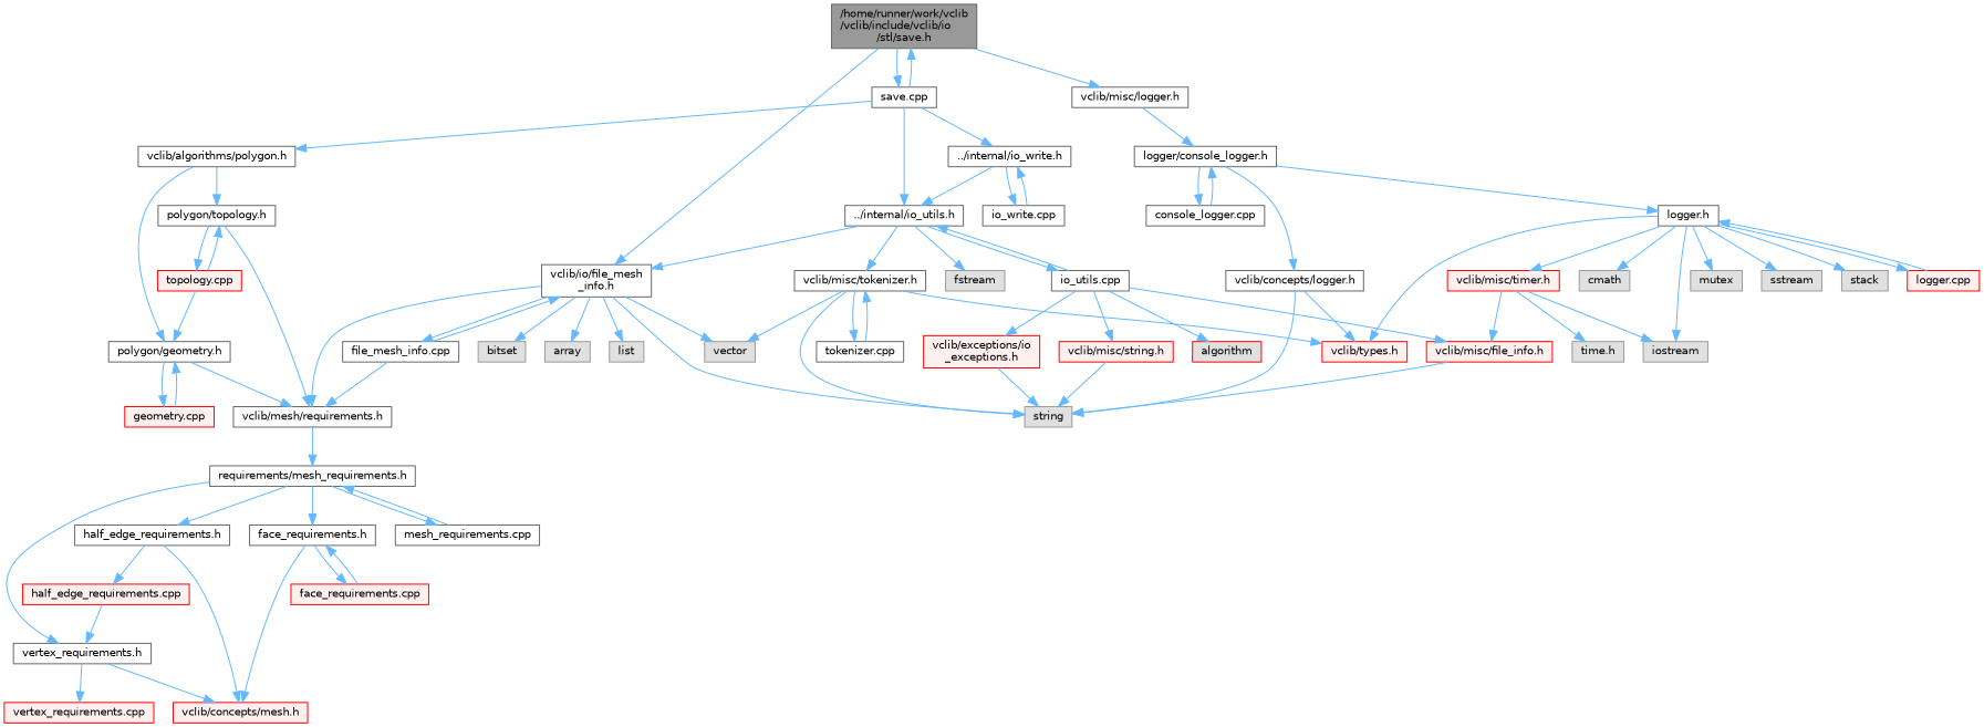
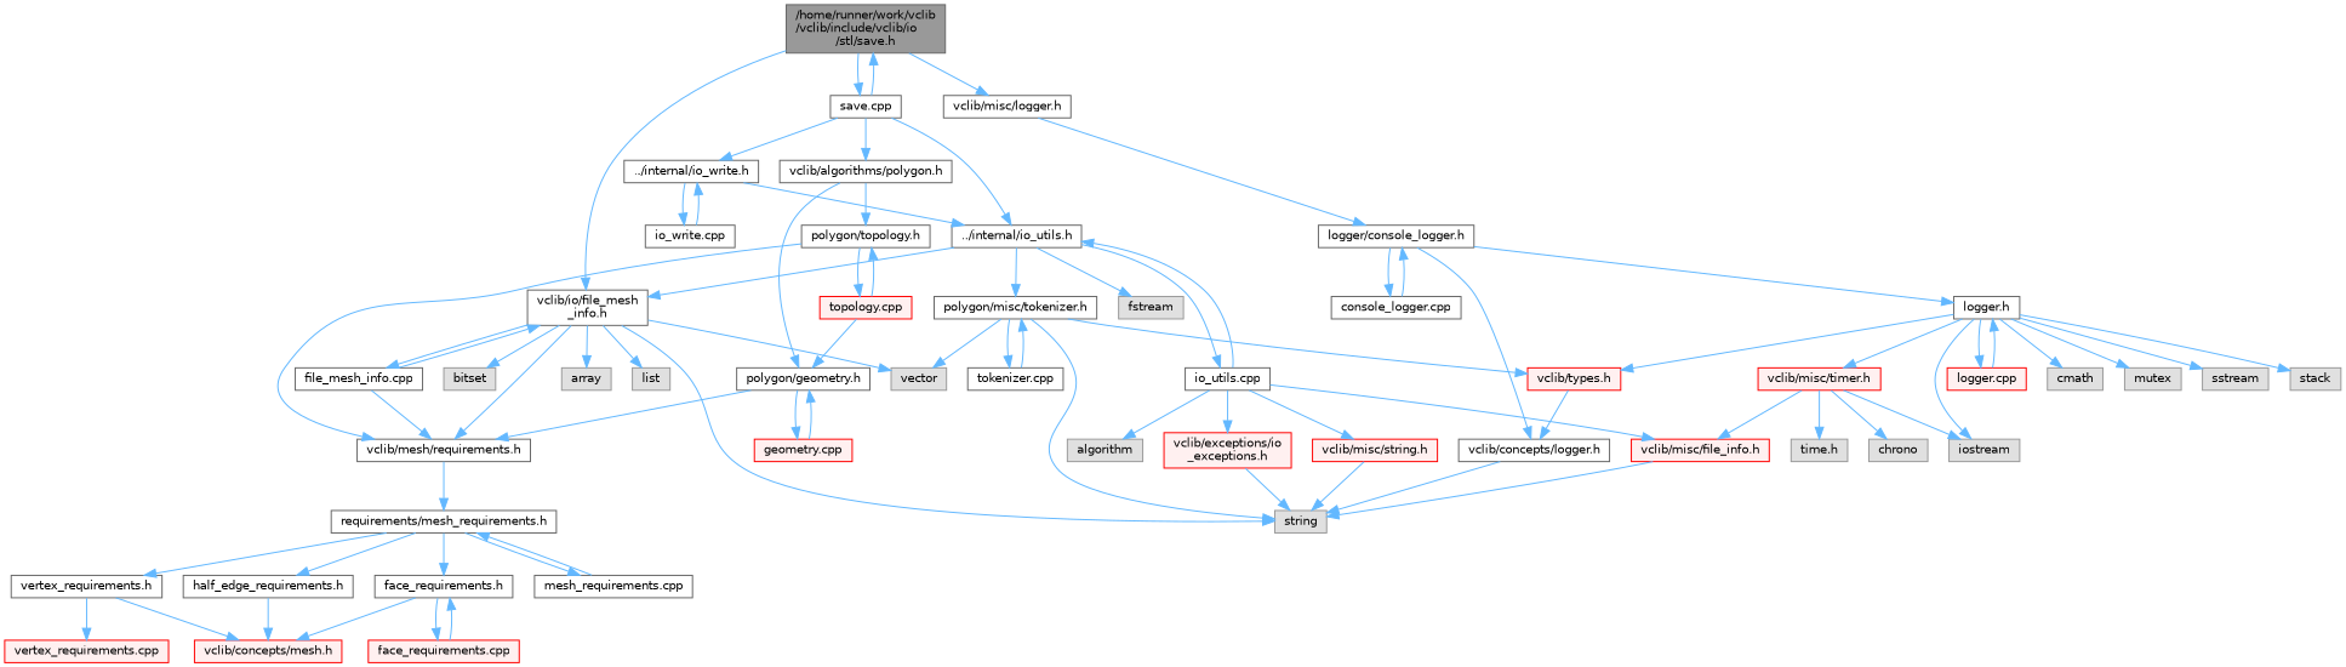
  digraph {
    node [color=grey40 fillcolor=white fontname=Helvetica fontsize=10 shape=box style=filled]
    edge [color=steelblue1 fontname=Helvetica fontsize=10 labelfontname=Helvetica labelfontsize=10 style=solid]
    n1 [color=gray40 fillcolor=grey60 fontcolor=black height=0.2 label="/home/runner/work/vclib\l/vclib/include/vclib/io\l/stl/save.h" width=0.4]
    n2 [height=0.2 label="vclib/io/file_mesh\l_info.h" width=0.4]
    n3 [height=0.2 label="vclib/misc/logger.h" width=0.4]
    n4 [height=0.2 label="save.cpp" width=0.4]
    n5 [color=grey60 fillcolor="#E0E0E0" height=0.2 label=array width=0.4]
    n6 [color=grey60 fillcolor="#E0E0E0" height=0.2 label=list width=0.4]
    n7 [color=grey60 fillcolor="#E0E0E0" height=0.2 label=string width=0.4]
    n8 [color=grey60 fillcolor="#E0E0E0" height=0.2 label=vector width=0.4]
    n9 [color=grey60 fillcolor="#E0E0E0" height=0.2 label=bitset width=0.4]
    n10 [height=0.2 label="vclib/mesh/requirements.h" width=0.4]
    n11 [height=0.2 label="file_mesh_info.cpp" width=0.4]
    n12 [height=0.2 label="logger/console_logger.h" width=0.4]
    n13 [height=0.2 label="../internal/io_utils.h" width=0.4]
    n14 [height=0.2 label="../internal/io_write.h" width=0.4]
    n15 [height=0.2 label="vclib/algorithms/polygon.h" width=0.4]
    n16 [height=0.2 label="requirements/mesh_requirements.h" width=0.4]
    n17 [height=0.2 label="half_edge_requirements.h" width=0.4]
    n18 [height=0.2 label="vertex_requirements.h" width=0.4]
    n19 [height=0.2 label="face_requirements.h" width=0.4]
    n20 [height=0.2 label="mesh_requirements.cpp" width=0.4]
    n21 [color=red fillcolor="#FFF0F0" height=0.2 label="vclib/concepts/mesh.h" width=0.4]
-   n22 [color=red fillcolor="#FFF0F0" height=0.2 label="half_edge_requirements.cpp" width=0.4]
    n23 [color=red fillcolor="#FFF0F0" height=0.2 label="vertex_requirements.cpp" width=0.4]
    n24 [color=red fillcolor="#FFF0F0" height=0.2 label="face_requirements.cpp" width=0.4]
    n25 [height=0.2 label="logger.h" width=0.4]
    n26 [height=0.2 label="vclib/concepts/logger.h" width=0.4]
    n27 [height=0.2 label="console_logger.cpp" width=0.4]
    n28 [color=grey60 fillcolor="#E0E0E0" height=0.2 label=cmath width=0.4]
    n29 [color=grey60 fillcolor="#E0E0E0" height=0.2 label=iostream width=0.4]
    n30 [color=grey60 fillcolor="#E0E0E0" height=0.2 label=mutex width=0.4]
    n31 [color=grey60 fillcolor="#E0E0E0" height=0.2 label=sstream width=0.4]
    n32 [color=grey60 fillcolor="#E0E0E0" height=0.2 label=stack width=0.4]
    n33 [color=red fillcolor="#FFF0F0" height=0.2 label="vclib/misc/timer.h" width=0.4]
    n34 [color=red fillcolor="#FFF0F0" height=0.2 label="vclib/types.h" width=0.4]
    n35 [color=red fillcolor="#FFF0F0" height=0.2 label="logger.cpp" width=0.4]
+   n36 [color=grey60 fillcolor="#E0E0E0" height=0.2 label=chrono width=0.4]
    n37 [color=grey60 fillcolor="#E0E0E0" height=0.2 label="time.h" width=0.4]
    n38 [color=red fillcolor="#FFF0F0" height=0.2 label="vclib/misc/file_info.h" width=0.4]
    n39 [color=grey60 fillcolor="#E0E0E0" height=0.2 label=fstream width=0.4]
-   n40 [height=0.2 label="vclib/misc/tokenizer.h" width=0.4]
+   n40 [height=0.2 label="polygon/misc/tokenizer.h" width=0.4]
    n41 [height=0.2 label="io_utils.cpp" width=0.4]
    n42 [height=0.2 label="io_write.cpp" width=0.4]
    n43 [height=0.2 label="polygon/geometry.h" width=0.4]
    n44 [height=0.2 label="polygon/topology.h" width=0.4]
    n45 [height=0.2 label="tokenizer.cpp" width=0.4]
-   n46 [color=red fillcolor="#E0E0E0" height=0.2 label=algorithm width=0.4]
+   n46 [color=grey60 fillcolor="#E0E0E0" height=0.2 label=algorithm width=0.4]
    n47 [color=red fillcolor="#FFF0F0" height=0.2 label="vclib/exceptions/io\l_exceptions.h" width=0.4]
    n48 [color=red fillcolor="#FFF0F0" height=0.2 label="vclib/misc/string.h" width=0.4]
    n49 [color=red fillcolor="#FFF0F0" height=0.2 label="geometry.cpp" width=0.4]
    n50 [color=red fillcolor="#FFF0F0" height=0.2 label="topology.cpp" width=0.4]
    n1 -> n2
    n1 -> n3
    n1 -> n4
    n2 -> n5
    n2 -> n6
    n2 -> n7
    n2 -> n8
    n2 -> n9
    n2 -> n10
    n2 -> n11
    n3 -> n12
    n4 -> n1
    n4 -> n13
    n4 -> n14
    n4 -> n15
    n10 -> n16
    n11 -> n2
    n11 -> n10
    n12 -> n25
    n12 -> n26
    n12 -> n27
    n13 -> n2
    n13 -> n39
    n13 -> n40
    n13 -> n41
    n14 -> n13
    n14 -> n42
    n15 -> n43
    n15 -> n44
    n16 -> n17
    n16 -> n18
    n16 -> n19
    n16 -> n20
    n17 -> n21
-   n17 -> n22
    n18 -> n21
    n18 -> n23
    n19 -> n21
    n19 -> n24
    n20 -> n16
-   n22 -> n18
    n24 -> n19
    n25 -> n28
    n25 -> n29
    n25 -> n30
    n25 -> n31
    n25 -> n32
    n25 -> n33
    n25 -> n34
    n25 -> n35
    n26 -> n7
-   n26 -> n34
+   n34 -> n26
    n27 -> n12
    n33 -> n29
+   n33 -> n36
    n33 -> n37
    n33 -> n38
    n35 -> n25
    n38 -> n7
    n40 -> n7
    n40 -> n8
    n40 -> n34
    n40 -> n45
    n41 -> n13
    n41 -> n38
    n41 -> n46
    n41 -> n47
    n41 -> n48
    n42 -> n14
    n43 -> n10
    n43 -> n49
    n44 -> n10
    n44 -> n50
    n45 -> n40
    n47 -> n7
    n48 -> n7
    n49 -> n43
    n50 -> n43
    n50 -> n44
  }
